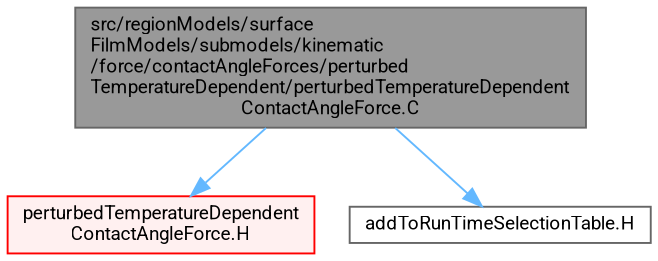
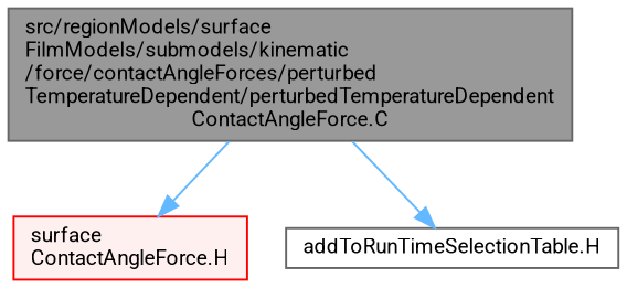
  digraph {
    fontname=Roboto
    node [fontname=Roboto fontsize=10 shape=box style=filled]
    edge [color=steelblue1 fontname=Roboto fontsize=10 labelfontname=Helvetica labelfontsize=10 style=solid]
    n1 [color=gray40 fillcolor=grey60 fontcolor=black height=0.2 label="src/regionModels/surface\lFilmModels/submodels/kinematic\l/force/contactAngleForces/perturbed\lTemperatureDependent/perturbedTemperatureDependent\lContactAngleForce.C" width=0.4]
-   n2 [color=red fillcolor="#FFF0F0" height=0.2 label="perturbedTemperatureDependent\lContactAngleForce.H" width=0.4]
+   n2 [color=red fillcolor="#FFF0F0" height=0.2 label="surface\lContactAngleForce.H" width=0.4]
    n3 [color=grey40 fillcolor=white height=0.2 label="addToRunTimeSelectionTable.H" width=0.4]
    n1 -> n2
    n1 -> n3
  }
